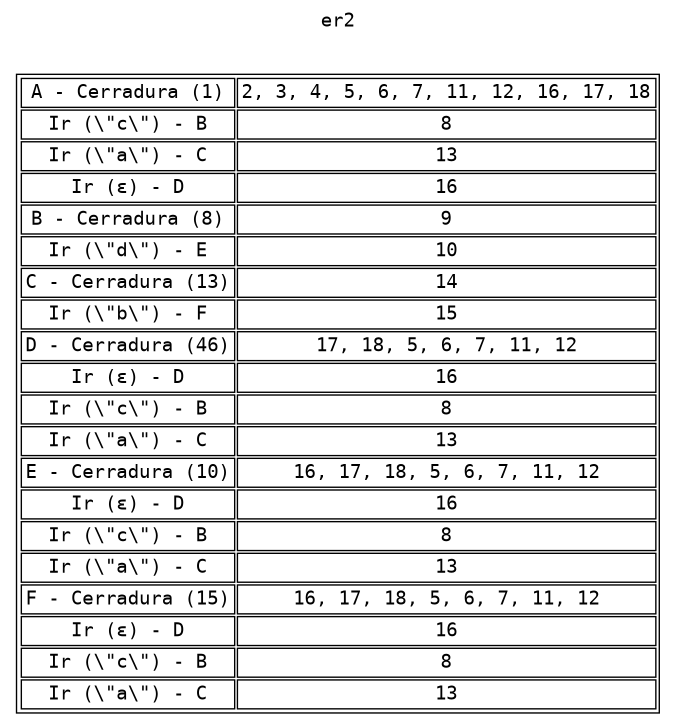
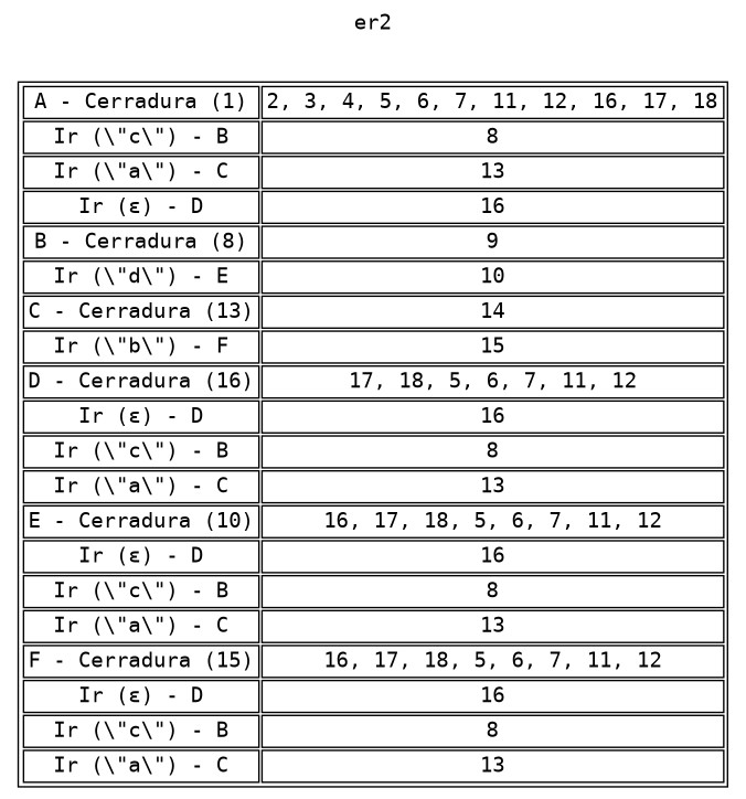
  digraph {
    label=er2
    labelloc=t
    fontname="DejaVu Sans Mono"
-   n1 [label=<<table> <tr><td>A - Cerradura (1)</td><td>2, 3, 4, 5, 6, 7, 11, 12, 16, 17, 18</td></tr> <tr><td>Ir (\"c\") - B</td><td>8</td></tr> <tr><td>Ir (\"a\") - C</td><td>13</td></tr> <tr><td>Ir (ε) - D</td><td>16</td></tr> <tr><td>B - Cerradura (8)</td><td>9</td></tr> <tr><td>Ir (\"d\") - E</td><td>10</td></tr> <tr><td>C - Cerradura (13)</td><td>14</td></tr> <tr><td>Ir (\"b\") - F</td><td>15</td></tr> <tr><td>D - Cerradura (46)</td><td>17, 18, 5, 6, 7, 11, 12</td></tr> <tr><td>Ir (ε) - D</td><td>16</td></tr> <tr><td>Ir (\"c\") - B</td><td>8</td></tr> <tr><td>Ir (\"a\") - C</td><td>13</td></tr> <tr><td>E - Cerradura (10)</td><td>16, 17, 18, 5, 6, 7, 11, 12</td></tr> <tr><td>Ir (ε) - D</td><td>16</td></tr> <tr><td>Ir (\"c\") - B</td><td>8</td></tr> <tr><td>Ir (\"a\") - C</td><td>13</td></tr> <tr><td>F - Cerradura (15)</td><td>16, 17, 18, 5, 6, 7, 11, 12</td></tr> <tr><td>Ir (ε) - D</td><td>16</td></tr> <tr><td>Ir (\"c\") - B</td><td>8</td></tr> <tr><td>Ir (\"a\") - C</td><td>13</td></tr> </table>> shape=plaintext fontname="DejaVu Sans Mono"]
+   n1 [label=<<table> <tr><td>A - Cerradura (1)</td><td>2, 3, 4, 5, 6, 7, 11, 12, 16, 17, 18</td></tr> <tr><td>Ir (\"c\") - B</td><td>8</td></tr> <tr><td>Ir (\"a\") - C</td><td>13</td></tr> <tr><td>Ir (ε) - D</td><td>16</td></tr> <tr><td>B - Cerradura (8)</td><td>9</td></tr> <tr><td>Ir (\"d\") - E</td><td>10</td></tr> <tr><td>C - Cerradura (13)</td><td>14</td></tr> <tr><td>Ir (\"b\") - F</td><td>15</td></tr> <tr><td>D - Cerradura (16)</td><td>17, 18, 5, 6, 7, 11, 12</td></tr> <tr><td>Ir (ε) - D</td><td>16</td></tr> <tr><td>Ir (\"c\") - B</td><td>8</td></tr> <tr><td>Ir (\"a\") - C</td><td>13</td></tr> <tr><td>E - Cerradura (10)</td><td>16, 17, 18, 5, 6, 7, 11, 12</td></tr> <tr><td>Ir (ε) - D</td><td>16</td></tr> <tr><td>Ir (\"c\") - B</td><td>8</td></tr> <tr><td>Ir (\"a\") - C</td><td>13</td></tr> <tr><td>F - Cerradura (15)</td><td>16, 17, 18, 5, 6, 7, 11, 12</td></tr> <tr><td>Ir (ε) - D</td><td>16</td></tr> <tr><td>Ir (\"c\") - B</td><td>8</td></tr> <tr><td>Ir (\"a\") - C</td><td>13</td></tr> </table>> shape=plaintext fontname="DejaVu Sans Mono"]
  }
